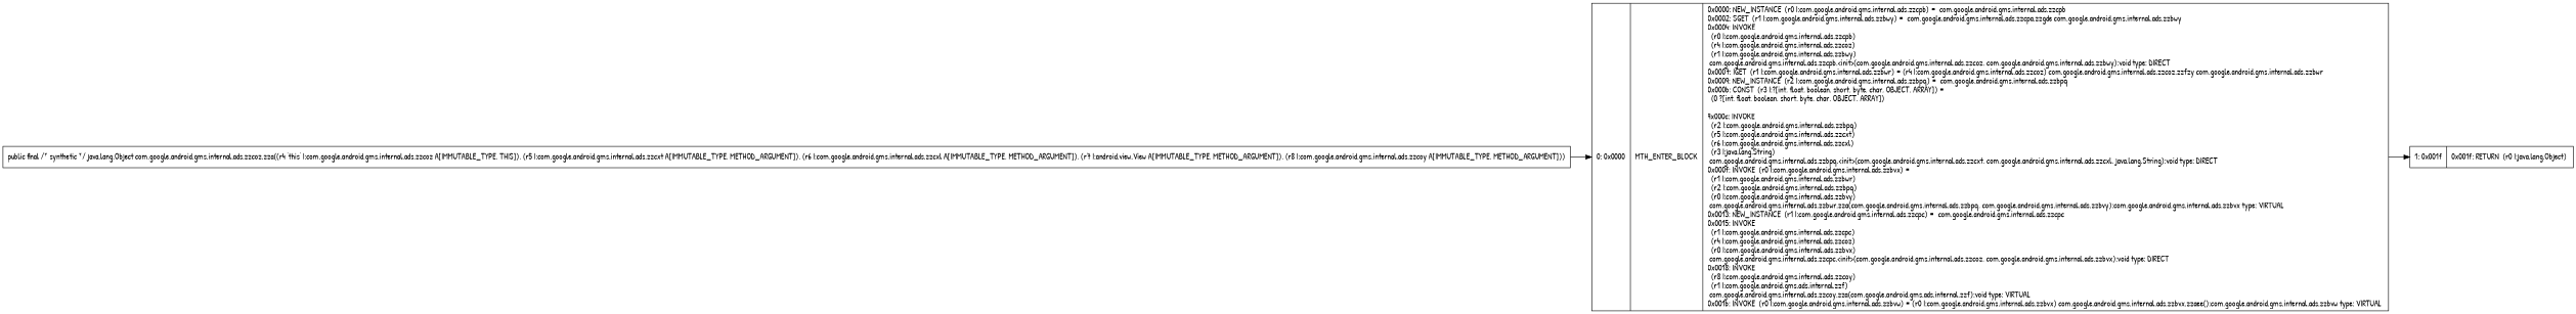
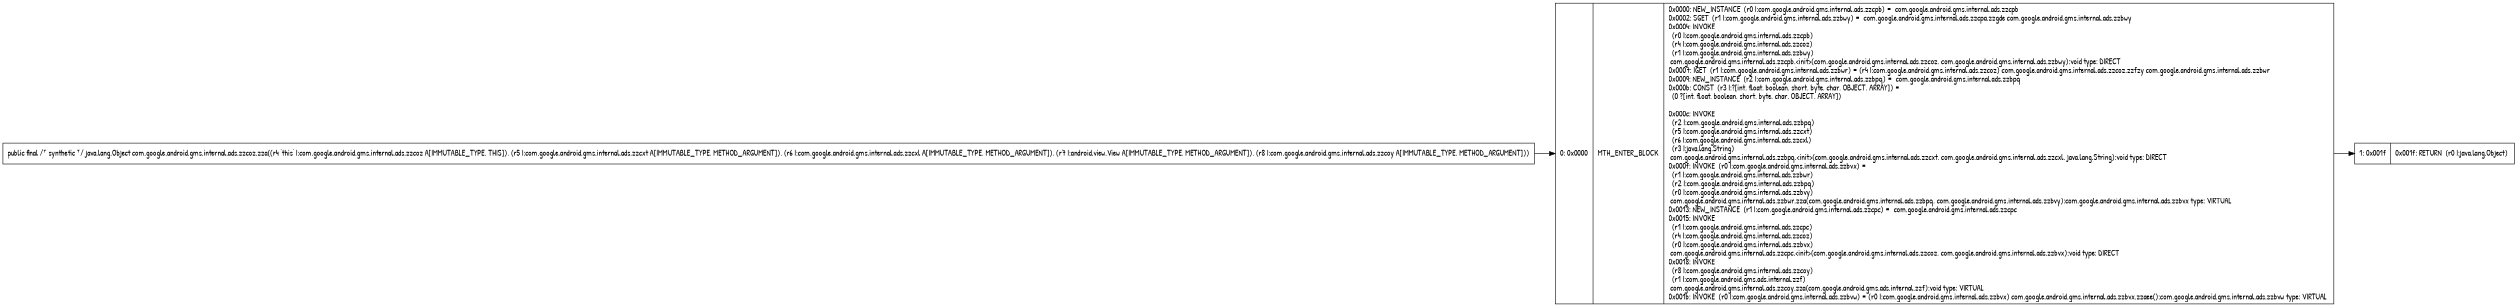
  digraph {
    rankdir=LR
    fontname="Patrick Hand"
    node [shape=record fontname="Patrick Hand"]
    edge [fontname="Patrick Hand"]
-   n1 [label="{0\:\ 0x0000|MTH_ENTER_BLOCK\l|0x0000: NEW_INSTANCE  (r0 I:com.google.android.gms.internal.ads.zzcpb) =  com.google.android.gms.internal.ads.zzcpb \l0x0002: SGET  (r1 I:com.google.android.gms.internal.ads.zzbwy) =  com.google.android.gms.internal.ads.zzcpa.zzgde com.google.android.gms.internal.ads.zzbwy \l0x0004: INVOKE  \l  (r0 I:com.google.android.gms.internal.ads.zzcpb)\l  (r4 I:com.google.android.gms.internal.ads.zzcoz)\l  (r1 I:com.google.android.gms.internal.ads.zzbwy)\l com.google.android.gms.internal.ads.zzcpb.\<init\>(com.google.android.gms.internal.ads.zzcoz, com.google.android.gms.internal.ads.zzbwy):void type: DIRECT \l0x0007: IGET  (r1 I:com.google.android.gms.internal.ads.zzbwr) = (r4 I:com.google.android.gms.internal.ads.zzcoz) com.google.android.gms.internal.ads.zzcoz.zzfzy com.google.android.gms.internal.ads.zzbwr \l0x0009: NEW_INSTANCE  (r2 I:com.google.android.gms.internal.ads.zzbpq) =  com.google.android.gms.internal.ads.zzbpq \l0x000b: CONST  (r3 I:?[int, float, boolean, short, byte, char, OBJECT, ARRAY]) = \l  (0 ?[int, float, boolean, short, byte, char, OBJECT, ARRAY])\l \l9x000c: INVOKE  \l  (r2 I:com.google.android.gms.internal.ads.zzbpq)\l  (r5 I:com.google.android.gms.internal.ads.zzcxt)\l  (r6 I:com.google.android.gms.internal.ads.zzcxl)\l  (r3 I:java.lang.String)\l com.google.android.gms.internal.ads.zzbpq.\<init\>(com.google.android.gms.internal.ads.zzcxt, com.google.android.gms.internal.ads.zzcxl, java.lang.String):void type: DIRECT \l0x000f: INVOKE  (r0 I:com.google.android.gms.internal.ads.zzbvx) = \l  (r1 I:com.google.android.gms.internal.ads.zzbwr)\l  (r2 I:com.google.android.gms.internal.ads.zzbpq)\l  (r0 I:com.google.android.gms.internal.ads.zzbvy)\l com.google.android.gms.internal.ads.zzbwr.zza(com.google.android.gms.internal.ads.zzbpq, com.google.android.gms.internal.ads.zzbvy):com.google.android.gms.internal.ads.zzbvx type: VIRTUAL \l0x0013: NEW_INSTANCE  (r1 I:com.google.android.gms.internal.ads.zzcpc) =  com.google.android.gms.internal.ads.zzcpc \l0x0015: INVOKE  \l  (r1 I:com.google.android.gms.internal.ads.zzcpc)\l  (r4 I:com.google.android.gms.internal.ads.zzcoz)\l  (r0 I:com.google.android.gms.internal.ads.zzbvx)\l com.google.android.gms.internal.ads.zzcpc.\<init\>(com.google.android.gms.internal.ads.zzcoz, com.google.android.gms.internal.ads.zzbvx):void type: DIRECT \l0x0018: INVOKE  \l  (r8 I:com.google.android.gms.internal.ads.zzcoy)\l  (r1 I:com.google.android.gms.ads.internal.zzf)\l com.google.android.gms.internal.ads.zzcoy.zza(com.google.android.gms.ads.internal.zzf):void type: VIRTUAL \l0x001b: INVOKE  (r0 I:com.google.android.gms.internal.ads.zzbvw) = (r0 I:com.google.android.gms.internal.ads.zzbvx) com.google.android.gms.internal.ads.zzbvx.zzaee():com.google.android.gms.internal.ads.zzbvw type: VIRTUAL \l}"]
+   n1 [label="{0\:\ 0x0000|MTH_ENTER_BLOCK\l|0x0000: NEW_INSTANCE  (r0 I:com.google.android.gms.internal.ads.zzcpb) =  com.google.android.gms.internal.ads.zzcpb \l0x0002: SGET  (r1 I:com.google.android.gms.internal.ads.zzbwy) =  com.google.android.gms.internal.ads.zzcpa.zzgde com.google.android.gms.internal.ads.zzbwy \l0x0004: INVOKE  \l  (r0 I:com.google.android.gms.internal.ads.zzcpb)\l  (r4 I:com.google.android.gms.internal.ads.zzcoz)\l  (r1 I:com.google.android.gms.internal.ads.zzbwy)\l com.google.android.gms.internal.ads.zzcpb.\<init\>(com.google.android.gms.internal.ads.zzcoz, com.google.android.gms.internal.ads.zzbwy):void type: DIRECT \l0x0007: IGET  (r1 I:com.google.android.gms.internal.ads.zzbwr) = (r4 I:com.google.android.gms.internal.ads.zzcoz) com.google.android.gms.internal.ads.zzcoz.zzfzy com.google.android.gms.internal.ads.zzbwr \l0x0009: NEW_INSTANCE  (r2 I:com.google.android.gms.internal.ads.zzbpq) =  com.google.android.gms.internal.ads.zzbpq \l0x000b: CONST  (r3 I:?[int, float, boolean, short, byte, char, OBJECT, ARRAY]) = \l  (0 ?[int, float, boolean, short, byte, char, OBJECT, ARRAY])\l \l0x000c: INVOKE  \l  (r2 I:com.google.android.gms.internal.ads.zzbpq)\l  (r5 I:com.google.android.gms.internal.ads.zzcxt)\l  (r6 I:com.google.android.gms.internal.ads.zzcxl)\l  (r3 I:java.lang.String)\l com.google.android.gms.internal.ads.zzbpq.\<init\>(com.google.android.gms.internal.ads.zzcxt, com.google.android.gms.internal.ads.zzcxl, java.lang.String):void type: DIRECT \l0x000f: INVOKE  (r0 I:com.google.android.gms.internal.ads.zzbvx) = \l  (r1 I:com.google.android.gms.internal.ads.zzbwr)\l  (r2 I:com.google.android.gms.internal.ads.zzbpq)\l  (r0 I:com.google.android.gms.internal.ads.zzbvy)\l com.google.android.gms.internal.ads.zzbwr.zza(com.google.android.gms.internal.ads.zzbpq, com.google.android.gms.internal.ads.zzbvy):com.google.android.gms.internal.ads.zzbvx type: VIRTUAL \l0x0013: NEW_INSTANCE  (r1 I:com.google.android.gms.internal.ads.zzcpc) =  com.google.android.gms.internal.ads.zzcpc \l0x0015: INVOKE  \l  (r1 I:com.google.android.gms.internal.ads.zzcpc)\l  (r4 I:com.google.android.gms.internal.ads.zzcoz)\l  (r0 I:com.google.android.gms.internal.ads.zzbvx)\l com.google.android.gms.internal.ads.zzcpc.\<init\>(com.google.android.gms.internal.ads.zzcoz, com.google.android.gms.internal.ads.zzbvx):void type: DIRECT \l0x0018: INVOKE  \l  (r8 I:com.google.android.gms.internal.ads.zzcoy)\l  (r1 I:com.google.android.gms.ads.internal.zzf)\l com.google.android.gms.internal.ads.zzcoy.zza(com.google.android.gms.ads.internal.zzf):void type: VIRTUAL \l0x001b: INVOKE  (r0 I:com.google.android.gms.internal.ads.zzbvw) = (r0 I:com.google.android.gms.internal.ads.zzbvx) com.google.android.gms.internal.ads.zzbvx.zzaee():com.google.android.gms.internal.ads.zzbvw type: VIRTUAL \l}"]
    n2 [label="{1\:\ 0x001f|0x001f: RETURN  (r0 I:java.lang.Object) \l}"]
    n3 [label="{public final \/* synthetic *\/ java.lang.Object com.google.android.gms.internal.ads.zzcoz.zza((r4 'this' I:com.google.android.gms.internal.ads.zzcoz A[IMMUTABLE_TYPE, THIS]), (r5 I:com.google.android.gms.internal.ads.zzcxt A[IMMUTABLE_TYPE, METHOD_ARGUMENT]), (r6 I:com.google.android.gms.internal.ads.zzcxl A[IMMUTABLE_TYPE, METHOD_ARGUMENT]), (r7 I:android.view.View A[IMMUTABLE_TYPE, METHOD_ARGUMENT]), (r8 I:com.google.android.gms.internal.ads.zzcoy A[IMMUTABLE_TYPE, METHOD_ARGUMENT])) }"]
    n1 -> n2
    n3 -> n1
  }
